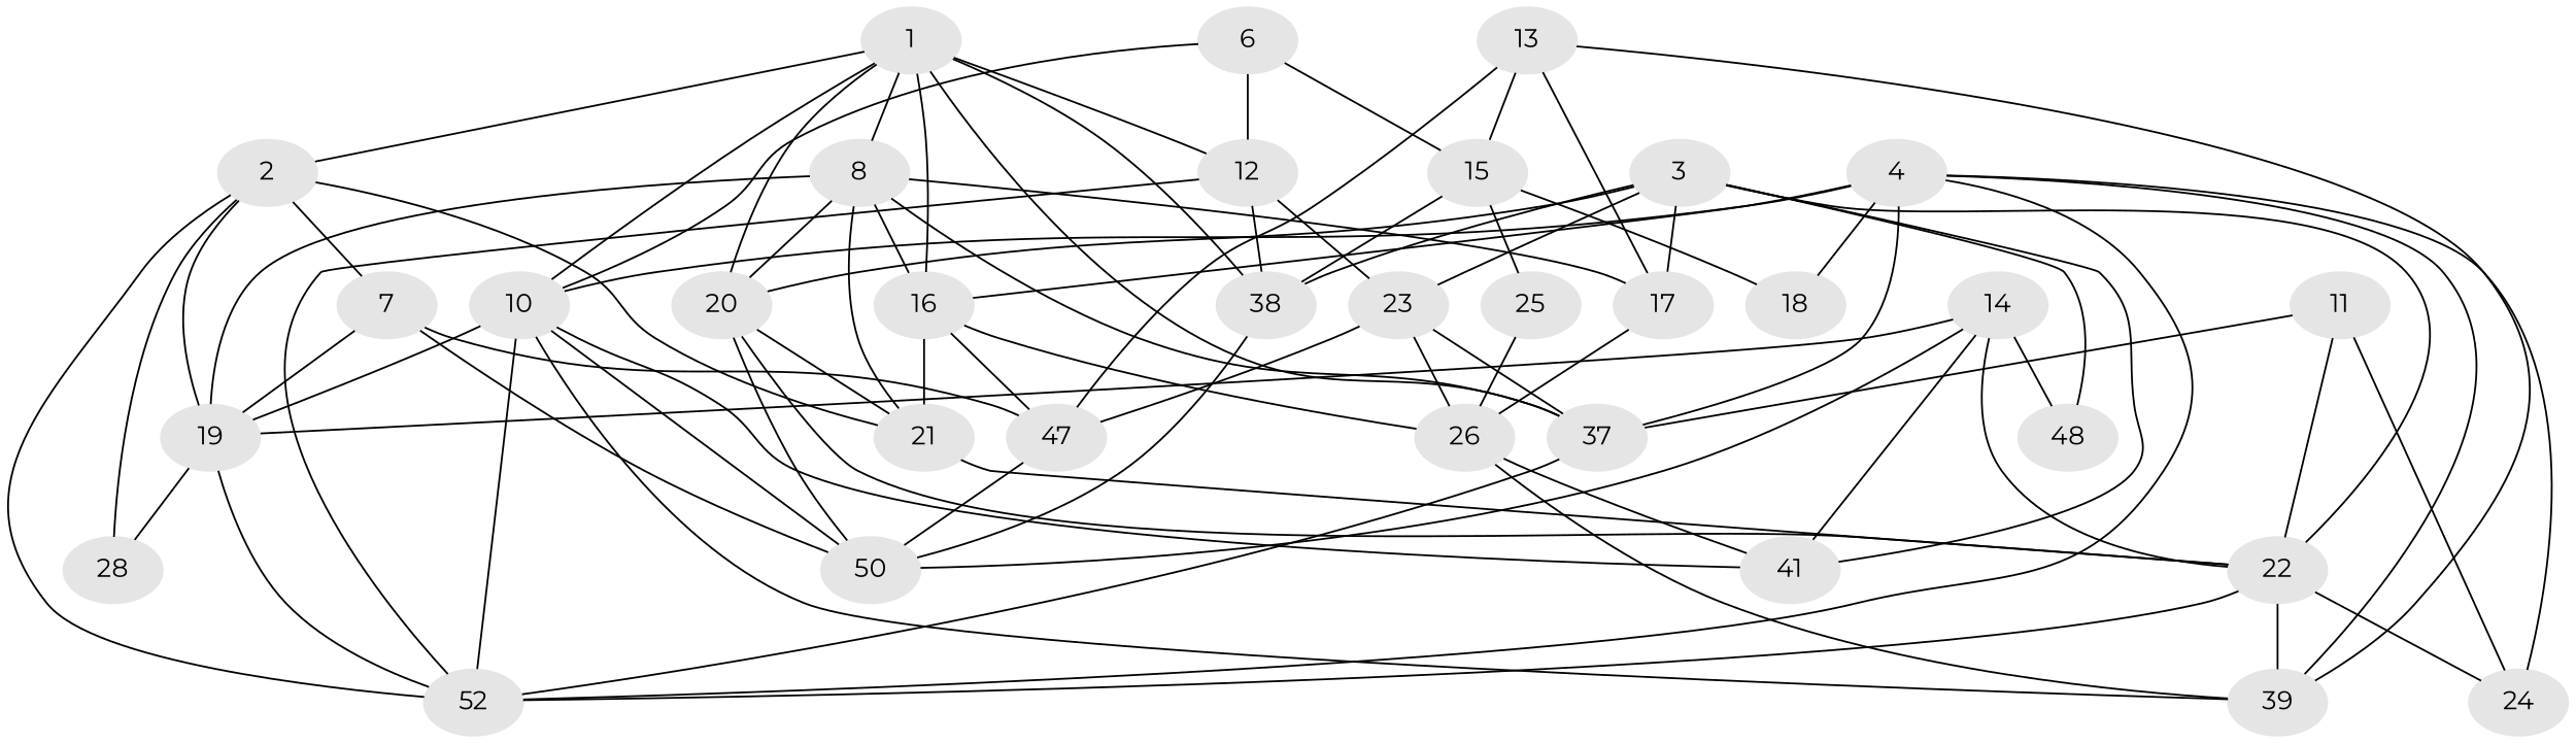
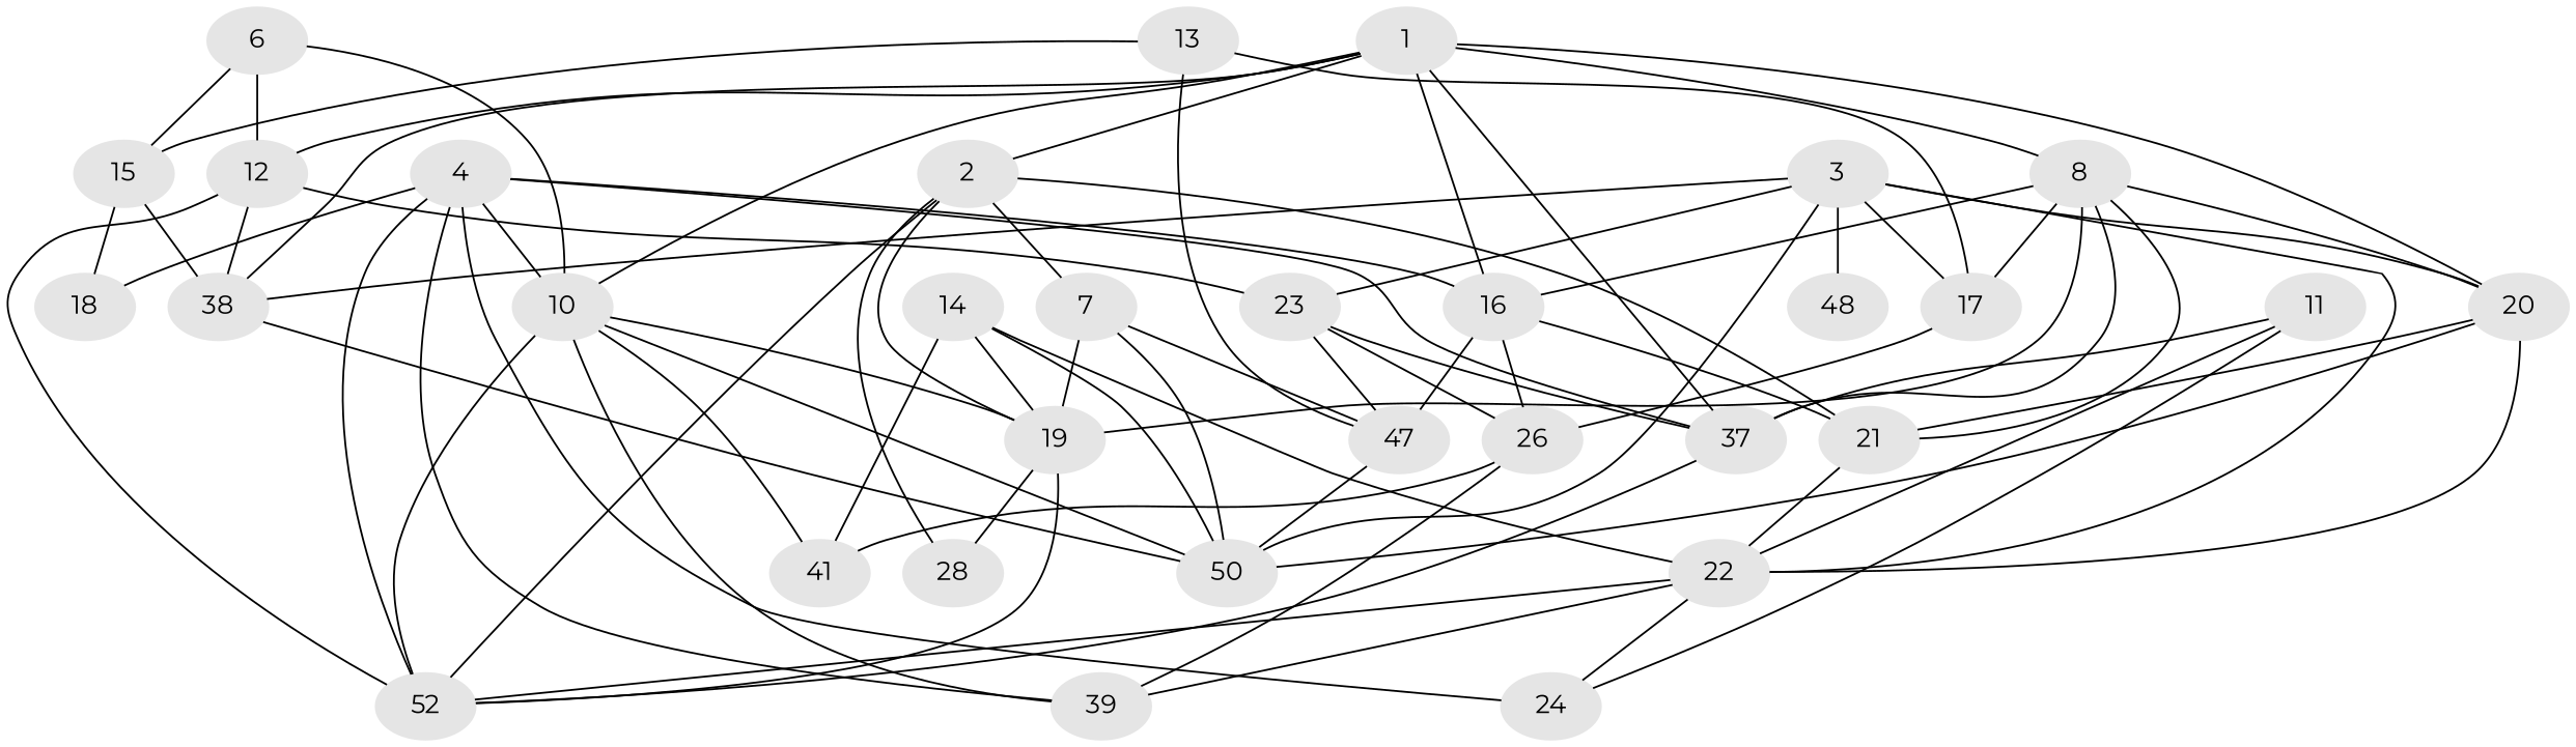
  graph {
    fontname=Montserrat
    node [color=gray90 fontname=Montserrat style=filled]
    edge [fontname=Montserrat]
    1 [super="+34"]
    2 [super="+30"]
    8 [super="+9"]
    12 [super="+31"]
    16 [super="+54"]
    20 [super="+49"]
    37 [super="+59"]
    38 [super="+55"]
    10 [super="+36"]
    7
    19 [super="+46"]
    21 [super="+32"]
    28
    52 [super="+58"]
    17 [super="+27"]
    23 [super="+33"]
    47 [super="+57"]
    26 [super="+29"]
    22 [super="+35"]
    50 [super="+56"]
    3 [super="+44"]
    48
    24 [super="+42"]
    39 [super="+40"]
    4 [super="+5"]
    18
    41
    6
    15 [super="+43"]
-   25
    11
    13 [super="+51"]
    14 [super="+53"]
    1 -- 2
    1 -- 8
    1 -- 12
    1 -- 16
    1 -- 20
    1 -- 37
    1 -- 38
    1 -- 10
    2 -- 7
    2 -- 19
    2 -- 21
    2 -- 28
    2 -- 52
    8 -- 16
    8 -- 20 [weight=2]
    8 -- 37
    8 -- 19
    8 -- 21
    8 -- 17
    12 -- 38
    12 -- 52
    12 -- 23
    16 -- 21
    16 -- 47
    16 -- 26
    20 -- 21
    20 -- 22
    20 -- 50
    37 -- 52
    38 -- 50
    10 -- 19
    10 -- 52
    10 -- 50
    10 -- 39
    10 -- 41
    7 -- 19
    7 -- 47
    7 -- 50
    19 -- 28
    19 -- 52
    21 -- 22
    17 -- 26
    23 -- 37
    23 -- 47
    23 -- 26
    47 -- 50
    26 -- 39
    26 -- 41
    22 -- 52
    22 -- 24
    22 -- 39
    3 -- 20
    3 -- 38
    3 -- 17
    3 -- 23
    3 -- 22
-   3 -- 41
+   3 -- 50
    3 -- 48
    4 -- 16
    4 -- 37
    4 -- 10 [weight=2]
    4 -- 52
    4 -- 24 [weight=2]
    4 -- 39
    4 -- 18
    6 -- 12
    6 -- 10
    6 -- 15
    15 -- 38
    15 -- 18
-   15 -- 25
-   25 -- 26
    11 -- 37
    11 -- 22
    11 -- 24
    13 -- 17
    13 -- 47
-   13 -- 39
    13 -- 15
    14 -- 19
    14 -- 22
    14 -- 50
-   14 -- 48
    14 -- 41
  }
